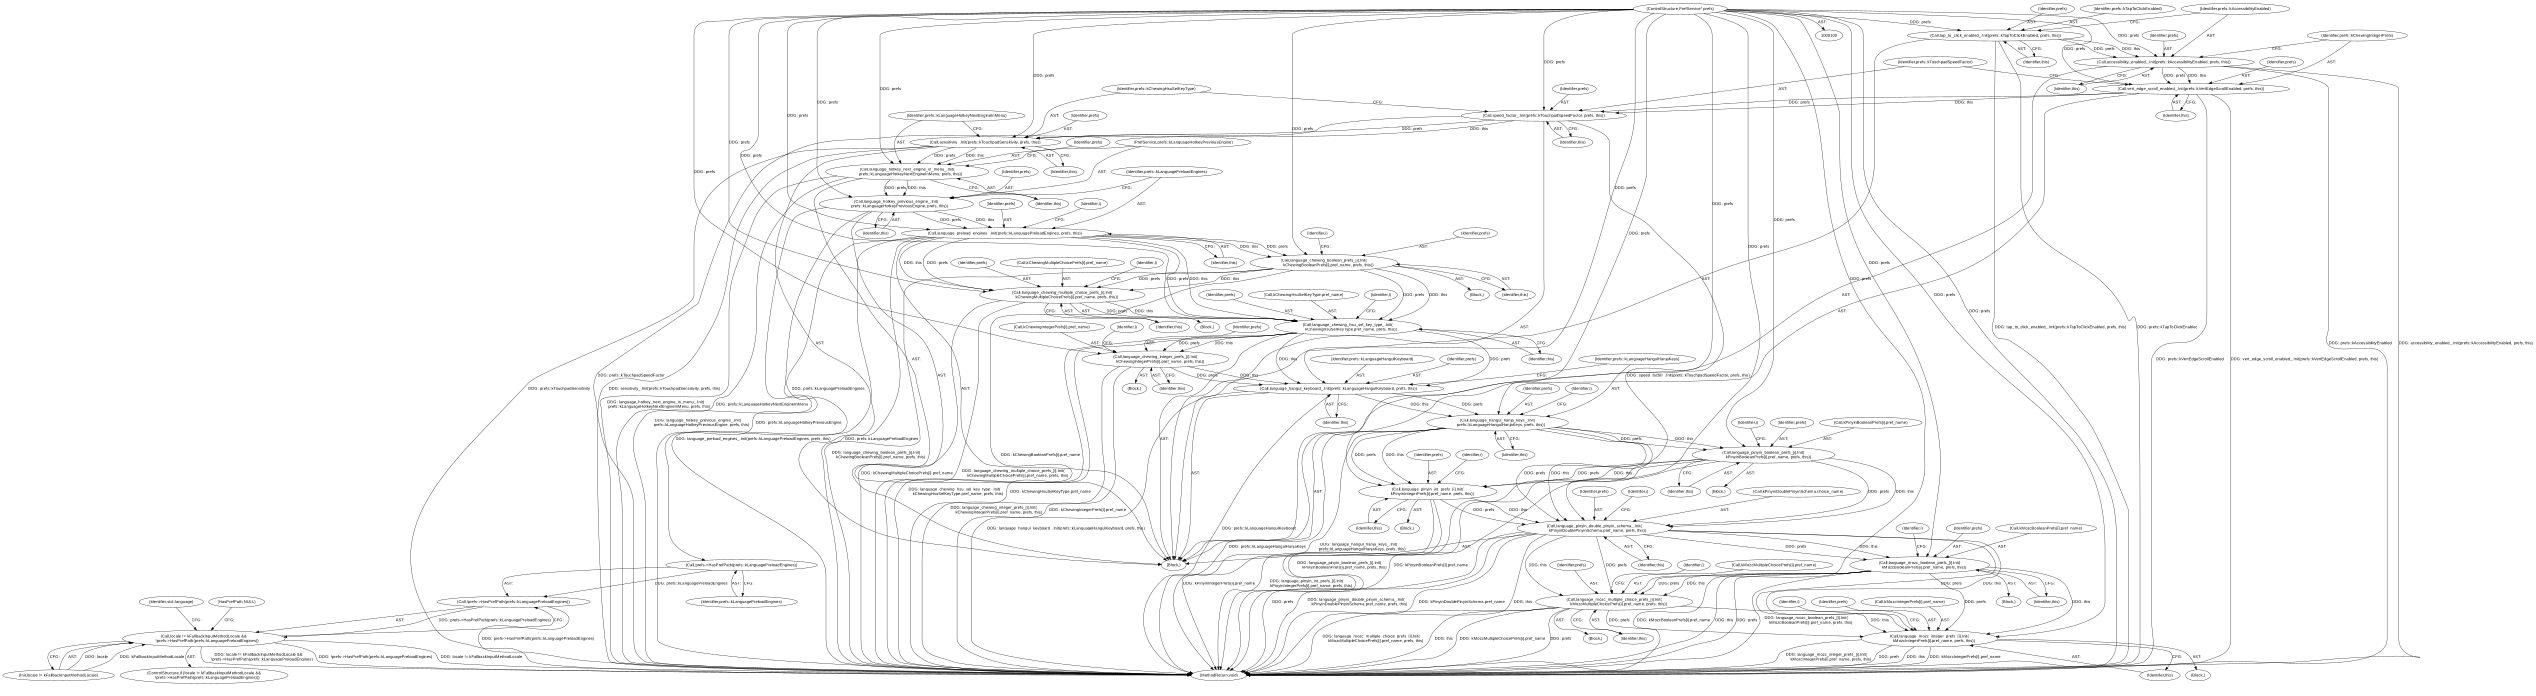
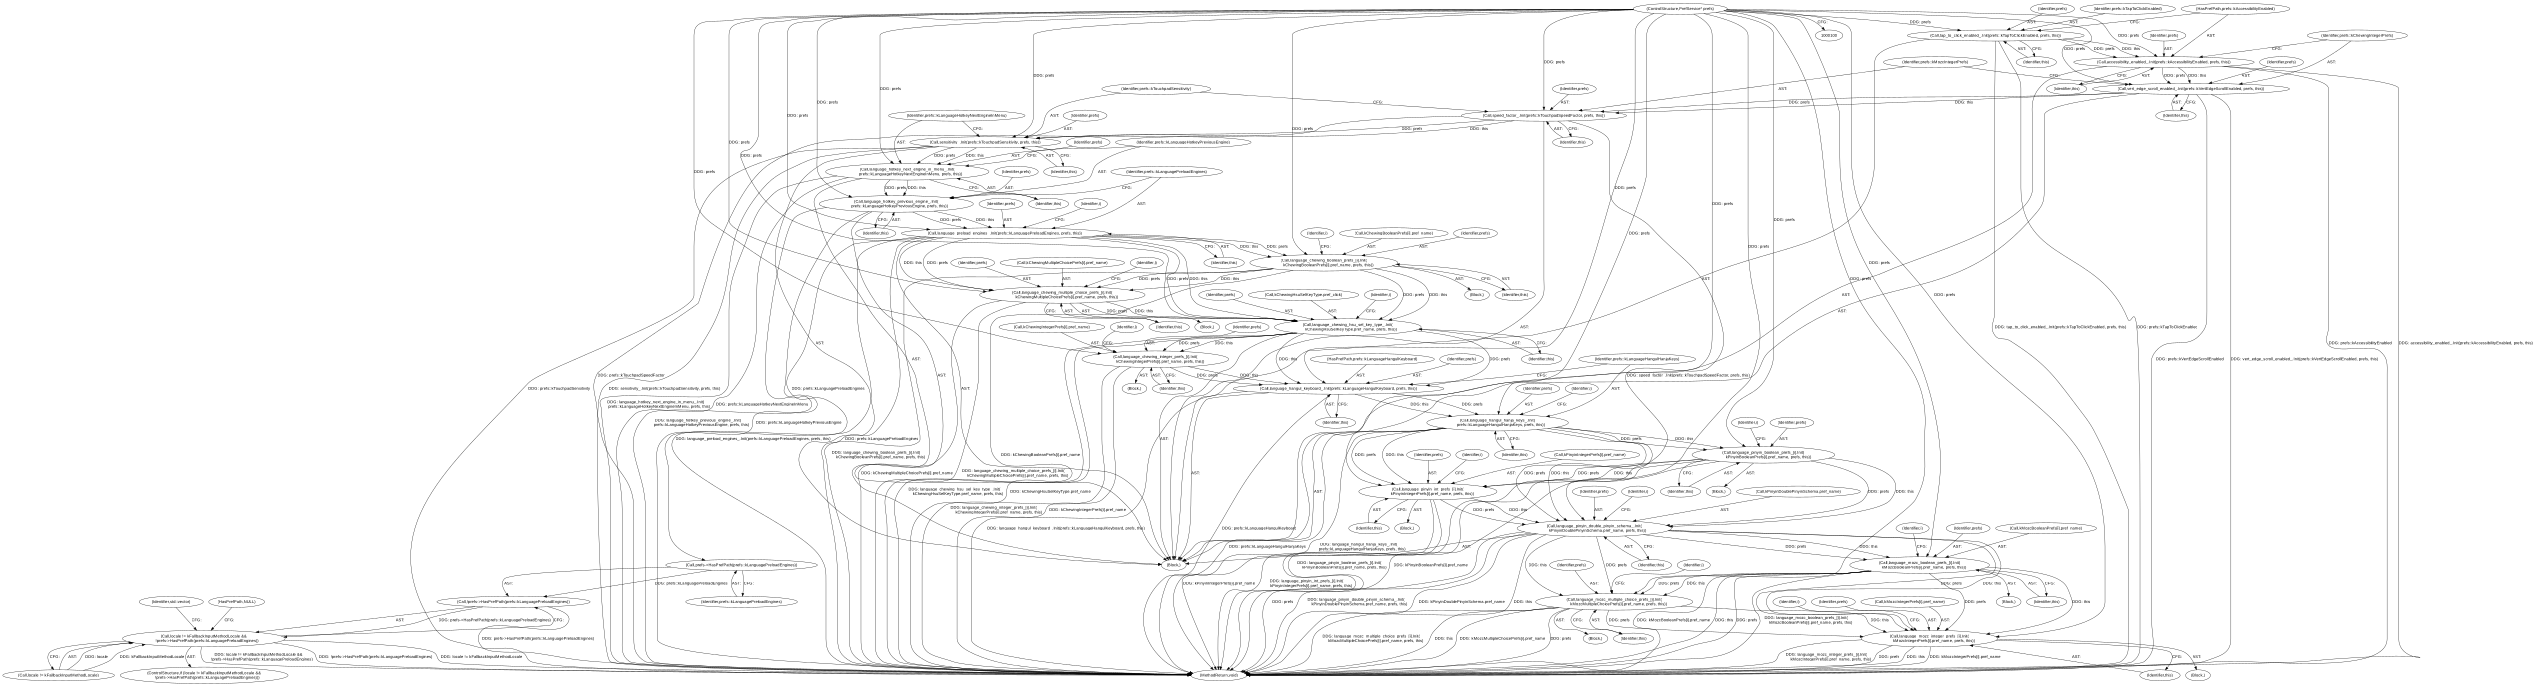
  digraph {
    fontname="Liberation Sans"
    node [fontname="Liberation Sans"]
    edge [fontname="Liberation Sans"]
    n1 [label="(Call,language_hotkey_previous_engine_.Init(\n      prefs::kLanguageHotkeyPreviousEngine, prefs, this))"]
    n2 [label="(Call,language_preload_engines_.Init(prefs::kLanguagePreloadEngines, prefs, this))"]
    n3 [label="(MethodReturn,void)"]
    n4 [label="(Block,)"]
    n5 [label="(Identifier,this)"]
    n6 [label="(Call,language_chewing_boolean_prefs_[i].Init(\n        kChewingBooleanPrefs[i].pref_name, prefs, this))"]
    n7 [label="(Call,language_chewing_multiple_choice_prefs_[i].Init(\n        kChewingMultipleChoicePrefs[i].pref_name, prefs, this))"]
    n8 [label="(Call,language_chewing_hsu_sel_key_type_.Init(\n      kChewingHsuSelKeyType.pref_name, prefs, this))"]
    n9 [label="(Call,prefs->HasPrefPath(prefs::kLanguagePreloadEngines))"]
    n10 [label="(Identifier,this)"]
    n11 [label="(Call,language_hotkey_next_engine_in_menu_.Init(\n      prefs::kLanguageHotkeyNextEngineInMenu, prefs, this))"]
    n12 [label="(Identifier,this)"]
    n13 [label="(Call,sensitivity_.Init(prefs::kTouchpadSensitivity, prefs, this))"]
    n14 [label="(Identifier,this)"]
    n15 [label="(Call,speed_factor_.Init(prefs::kTouchpadSpeedFactor, prefs, this))"]
    n16 [label="(Identifier,this)"]
    n17 [label="(Call,vert_edge_scroll_enabled_.Init(prefs::kVertEdgeScrollEnabled, prefs, this))"]
    n18 [label="(Identifier,this)"]
    n19 [label="(Call,accessibility_enabled_.Init(prefs::kAccessibilityEnabled, prefs, this))"]
    n20 [label="(Identifier,this)"]
    n21 [label="(Call,tap_to_click_enabled_.Init(prefs::kTapToClickEnabled, prefs, this))"]
    n22 [label="(Identifier,this)"]
    n23 [label="(ControlStructure,PrefService* prefs)"]
    n24 [label="(Call,language_chewing_integer_prefs_[i].Init(\n         kChewingIntegerPrefs[i].pref_name, prefs, this))"]
    n25 [label="(Call,language_hangul_keyboard_.Init(prefs::kLanguageHangulKeyboard, prefs, this))"]
    n26 [label="(Call,language_hangul_hanja_keys_.Init(\n      prefs::kLanguageHangulHanjaKeys, prefs, this))"]
    n27 [label="(Call,language_pinyin_boolean_prefs_[i].Init(\n         kPinyinBooleanPrefs[i].pref_name, prefs, this))"]
    n28 [label="(Call,language_pinyin_int_prefs_[i].Init(\n        kPinyinIntegerPrefs[i].pref_name, prefs, this))"]
    n29 [label="(Call,language_pinyin_double_pinyin_schema_.Init(\n      kPinyinDoublePinyinSchema.pref_name, prefs, this))"]
    n30 [label="(Call,language_mozc_boolean_prefs_[i].Init(\n        kMozcBooleanPrefs[i].pref_name, prefs, this))"]
    n31 [label="(Call,language_mozc_multiple_choice_prefs_[i].Init(\n        kMozcMultipleChoicePrefs[i].pref_name, prefs, this))"]
    n32 [label="(Call,language_mozc_integer_prefs_[i].Init(\n        kMozcIntegerPrefs[i].pref_name, prefs, this))"]
    1000100
    n34 [label="(Identifier,this)"]
    n35 [label="(Block,)"]
    n36 [label="(Block,)"]
    n37 [label="(Identifier,this)"]
    n38 [label="(Identifier,this)"]
    n39 [label="(Block,)"]
    n40 [label="(Identifier,this)"]
    n41 [label="(Identifier,this)"]
    n42 [label="(Identifier,this)"]
    n43 [label="(Block,)"]
    n44 [label="(Identifier,this)"]
    n45 [label="(Identifier,this)"]
    n46 [label="(Block,)"]
    n47 [label="(Identifier,this)"]
    n48 [label="(Block,)"]
    n49 [label="(Identifier,this)"]
    n50 [label="(Block,)"]
    n51 [label="(Identifier,this)"]
    n52 [label="(Identifier,this)"]
    n53 [label="(Block,)"]
    n54 [label="(Call,!prefs->HasPrefPath(prefs::kLanguagePreloadEngines))"]
    n55 [label="(Identifier,prefs::kLanguagePreloadEngines)"]
    n56 [label="(Call,locale != kFallbackInputMethodLocale &&\n      !prefs->HasPrefPath(prefs::kLanguagePreloadEngines))"]
-   n57 [label="(Init,locale != kFallbackInputMethodLocale)"]
+   n57 [label="(Call,locale != kFallbackInputMethodLocale)"]
    n58 [label="(ControlStructure,if (locale != kFallbackInputMethodLocale &&\n      !prefs->HasPrefPath(prefs::kLanguagePreloadEngines)))"]
    n59 [label="(Identifier,prefs)"]
    n60 [label="(Call,kChewingIntegerPrefs[i].pref_name)"]
    n61 [label="(Identifier,i)"]
    n62 [label="(Identifier,i)"]
    n63 [label="(Identifier,prefs)"]
-   n64 [label="(Identifier,std::language)"]
+   n64 [label="(Identifier,std::vector)"]
+   n65 [label="(Call,kChewingBooleanPrefs[i].pref_name)"]
+   n66 [label="(Call,kPinyinIntegerPrefs[i].pref_name)"]
    n67 [label="(Identifier,i)"]
    n68 [label="(Identifier,prefs)"]
    n69 [label="(Identifier,prefs::kLanguagePreloadEngines)"]
    n70 [label="(Identifier,prefs)"]
    n71 [label="(Identifier,prefs)"]
    n72 [label="(Identifier,prefs)"]
    n73 [label="(HasPrefPath,NULL)"]
    n74 [label="(Identifier,i)"]
    n75 [label="(Identifier,prefs::kLanguageHotkeyNextEngineInMenu)"]
-   n76 [label="(Identifier,prefs::kLanguageHangulKeyboard)"]
-   n77 [label="(Identifier,prefs::kChewingHsuSelKeyType)"]
+   n76 [label="(HasPrefPath,prefs::kLanguageHangulKeyboard)"]
+   n77 [label="(Identifier,prefs::kTouchpadSensitivity)"]
    n78 [label="(Identifier,prefs)"]
    n79 [label="(Identifier,prefs)"]
    n80 [label="(Identifier,i)"]
    n81 [label="(Identifier,prefs)"]
    n82 [label="(Call,kChewingMultipleChoicePrefs[i].pref_name)"]
-   n83 [label="(Call,kChewingHsuSelKeyType.pref_name)"]
+   n83 [label="(Call,kChewingHsuSelKeyType.pref_click)"]
    n84 [label="(Identifier,prefs)"]
    n85 [label="(Identifier,prefs)"]
    n86 [label="(Identifier,i)"]
    n87 [label="(Identifier,i)"]
    n88 [label="(Identifier,i)"]
    n89 [label="(Identifier,prefs)"]
-   n90 [label="(Call,kPinyinBooleanPrefs[i].pref_name)"]
    n91 [label="(Identifier,prefs)"]
-   n92 [label="(Call,kMozcMultipleChoicePrefs[i].pref_name)"]
    n93 [label="(Identifier,prefs)"]
    n94 [label="(Identifier,prefs)"]
    n95 [label="(Identifier,prefs)"]
-   n96 [label="(PrefService,prefs::kLanguageHotkeyPreviousEngine)"]
+   n96 [label="(Identifier,prefs::kLanguageHotkeyPreviousEngine)"]
    n97 [label="(Identifier,prefs)"]
    n98 [label="(Identifier,i)"]
    n99 [label="(Identifier,prefs::kTapToClickEnabled)"]
    n100 [label="(Identifier,prefs::kLanguageHangulHanjaKeys)"]
    n101 [label="(Call,kMozcBooleanPrefs[i].pref_name)"]
    n102 [label="(Identifier,prefs)"]
    n103 [label="(Identifier,i)"]
-   n104 [label="(Call,kPinyinDoublePinyinSchema.choice_name)"]
+   n104 [label="(Call,kPinyinDoublePinyinSchema.pref_name)"]
    n105 [label="(Call,kMozcIntegerPrefs[i].pref_name)"]
    n106 [label="(Identifier,prefs::kChewingIntegerPrefs)"]
    n107 [label="(Identifier,prefs)"]
    n108 [label="(Identifier,prefs)"]
    n109 [label="(Identifier,i)"]
    n110 [label="(Identifier,i)"]
-   n111 [label="(Identifier,prefs::kAccessibilityEnabled)"]
-   n112 [label="(Identifier,prefs::kTouchpadSpeedFactor)"]
+   n111 [label="(HasPrefPath,prefs::kAccessibilityEnabled)"]
+   n112 [label="(Identifier,prefs::kMozcIntegerPrefs)"]
    n1 -> n2 [label="DDG: prefs"]
    n1 -> n2 [label="DDG: this"]
    n1 -> n3 [label="DDG: language_hotkey_previous_engine_.Init(\n      prefs::kLanguageHotkeyPreviousEngine, prefs, this)"]
    n1 -> n3 [label="DDG: prefs::kLanguageHotkeyPreviousEngine"]
    n1 -> n4 [label="AST: "]
    n1 -> n5 [label="CFG: "]
    n2 -> n3 [label="DDG: prefs::kLanguagePreloadEngines"]
    n2 -> n3 [label="DDG: language_preload_engines_.Init(prefs::kLanguagePreloadEngines, prefs, this)"]
    n2 -> n4 [label="AST: "]
    n2 -> n6 [label="DDG: prefs"]
    n2 -> n6 [label="DDG: this"]
    n2 -> n7 [label="DDG: prefs"]
    n2 -> n7 [label="DDG: this"]
    n2 -> n8 [label="DDG: prefs"]
    n2 -> n8 [label="DDG: this"]
    n2 -> n9 [label="DDG: prefs::kLanguagePreloadEngines"]
    n2 -> n10 [label="CFG: "]
    n5 -> n1 [label="AST: "]
    n6 -> n3 [label="DDG: language_chewing_boolean_prefs_[i].Init(\n        kChewingBooleanPrefs[i].pref_name, prefs, this)"]
    n6 -> n3 [label="DDG: kChewingBooleanPrefs[i].pref_name"]
    n6 -> n7 [label="DDG: prefs"]
    n6 -> n7 [label="DDG: this"]
    n6 -> n8 [label="DDG: prefs"]
    n6 -> n8 [label="DDG: this"]
    n6 -> n34 [label="CFG: "]
    n6 -> n35 [label="AST: "]
    n7 -> n3 [label="DDG: kChewingMultipleChoicePrefs[i].pref_name"]
    n7 -> n3 [label="DDG: language_chewing_multiple_choice_prefs_[i].Init(\n        kChewingMultipleChoicePrefs[i].pref_name, prefs, this)"]
    n7 -> n8 [label="DDG: prefs"]
    n7 -> n8 [label="DDG: this"]
    n7 -> n36 [label="AST: "]
    n7 -> n37 [label="CFG: "]
    n8 -> n3 [label="DDG: language_chewing_hsu_sel_key_type_.Init(\n      kChewingHsuSelKeyType.pref_name, prefs, this)"]
    n8 -> n3 [label="DDG: kChewingHsuSelKeyType.pref_name"]
    n8 -> n4 [label="AST: "]
    n8 -> n24 [label="DDG: prefs"]
    n8 -> n24 [label="DDG: this"]
    n8 -> n25 [label="DDG: prefs"]
    n8 -> n25 [label="DDG: this"]
    n8 -> n38 [label="CFG: "]
    n9 -> n54 [label="AST: "]
    n9 -> n54 [label="DDG: prefs::kLanguagePreloadEngines"]
    n9 -> n55 [label="CFG: "]
    n10 -> n2 [label="AST: "]
    n11 -> n1 [label="DDG: prefs"]
    n11 -> n1 [label="DDG: this"]
    n11 -> n3 [label="DDG: language_hotkey_next_engine_in_menu_.Init(\n      prefs::kLanguageHotkeyNextEngineInMenu, prefs, this)"]
    n11 -> n3 [label="DDG: prefs::kLanguageHotkeyNextEngineInMenu"]
    n11 -> n4 [label="AST: "]
    n11 -> n12 [label="CFG: "]
    n12 -> n11 [label="AST: "]
    n13 -> n3 [label="DDG: prefs::kTouchpadSensitivity"]
    n13 -> n3 [label="DDG: sensitivity_.Init(prefs::kTouchpadSensitivity, prefs, this)"]
    n13 -> n4 [label="AST: "]
    n13 -> n11 [label="DDG: prefs"]
    n13 -> n11 [label="DDG: this"]
    n13 -> n14 [label="CFG: "]
    n14 -> n13 [label="AST: "]
    n15 -> n3 [label="DDG: speed_factor_.Init(prefs::kTouchpadSpeedFactor, prefs, this)"]
    n15 -> n3 [label="DDG: prefs::kTouchpadSpeedFactor"]
    n15 -> n4 [label="AST: "]
    n15 -> n13 [label="DDG: prefs"]
    n15 -> n13 [label="DDG: this"]
    n15 -> n16 [label="CFG: "]
    n16 -> n15 [label="AST: "]
    n17 -> n3 [label="DDG: prefs::kVertEdgeScrollEnabled"]
    n17 -> n3 [label="DDG: vert_edge_scroll_enabled_.Init(prefs::kVertEdgeScrollEnabled, prefs, this)"]
    n17 -> n4 [label="AST: "]
    n17 -> n15 [label="DDG: prefs"]
    n17 -> n15 [label="DDG: this"]
    n17 -> n18 [label="CFG: "]
    n18 -> n17 [label="AST: "]
    n19 -> n3 [label="DDG: prefs::kAccessibilityEnabled"]
    n19 -> n3 [label="DDG: accessibility_enabled_.Init(prefs::kAccessibilityEnabled, prefs, this)"]
    n19 -> n4 [label="AST: "]
    n19 -> n17 [label="DDG: prefs"]
    n19 -> n17 [label="DDG: this"]
    n19 -> n20 [label="CFG: "]
    n20 -> n19 [label="AST: "]
    n21 -> n3 [label="DDG: prefs::kTapToClickEnabled"]
    n21 -> n3 [label="DDG: tap_to_click_enabled_.Init(prefs::kTapToClickEnabled, prefs, this)"]
    n21 -> n4 [label="AST: "]
    n21 -> n19 [label="DDG: prefs"]
    n21 -> n19 [label="DDG: this"]
    n21 -> n22 [label="CFG: "]
    n22 -> n21 [label="AST: "]
    n23 -> n1 [label="DDG: prefs"]
    n23 -> n2 [label="DDG: prefs"]
-   n23 -> n3 [label="DDG: prefs"]
    n23 -> n6 [label="DDG: prefs"]
    n23 -> n7 [label="DDG: prefs"]
    n23 -> n8 [label="DDG: prefs"]
    n23 -> n11 [label="DDG: prefs"]
    n23 -> n13 [label="DDG: prefs"]
    n23 -> n15 [label="DDG: prefs"]
    n23 -> n17 [label="DDG: prefs"]
    n23 -> n19 [label="DDG: prefs"]
    n23 -> n21 [label="DDG: prefs"]
    n23 -> n24 [label="DDG: prefs"]
    n23 -> n25 [label="DDG: prefs"]
    n23 -> n26 [label="DDG: prefs"]
    n23 -> n27 [label="DDG: prefs"]
    n23 -> n28 [label="DDG: prefs"]
    n23 -> n29 [label="DDG: prefs"]
    n23 -> n30 [label="DDG: prefs"]
    n23 -> n31 [label="DDG: prefs"]
    n23 -> n32 [label="DDG: prefs"]
-   n23 -> 1000100 [label="AST: "]
+   n23 -> 1000100 [label="CFG: "]
    n24 -> n3 [label="DDG: language_chewing_integer_prefs_[i].Init(\n         kChewingIntegerPrefs[i].pref_name, prefs, this)"]
    n24 -> n3 [label="DDG: kChewingIntegerPrefs[i].pref_name"]
    n24 -> n25 [label="DDG: prefs"]
    n24 -> n25 [label="DDG: this"]
    n24 -> n39 [label="AST: "]
    n24 -> n40 [label="CFG: "]
    n25 -> n3 [label="DDG: prefs::kLanguageHangulKeyboard"]
    n25 -> n3 [label="DDG: language_hangul_keyboard_.Init(prefs::kLanguageHangulKeyboard, prefs, this)"]
    n25 -> n4 [label="AST: "]
    n25 -> n26 [label="DDG: prefs"]
    n25 -> n26 [label="DDG: this"]
    n25 -> n41 [label="CFG: "]
    n26 -> n3 [label="DDG: prefs::kLanguageHangulHanjaKeys"]
    n26 -> n3 [label="DDG: language_hangul_hanja_keys_.Init(\n      prefs::kLanguageHangulHanjaKeys, prefs, this)"]
    n26 -> n4 [label="AST: "]
    n26 -> n27 [label="DDG: prefs"]
    n26 -> n27 [label="DDG: this"]
    n26 -> n28 [label="DDG: prefs"]
    n26 -> n28 [label="DDG: this"]
    n26 -> n29 [label="DDG: prefs"]
    n26 -> n29 [label="DDG: this"]
    n26 -> n42 [label="CFG: "]
    n27 -> n3 [label="DDG: language_pinyin_boolean_prefs_[i].Init(\n         kPinyinBooleanPrefs[i].pref_name, prefs, this)"]
    n27 -> n3 [label="DDG: kPinyinBooleanPrefs[i].pref_name"]
    n27 -> n28 [label="DDG: prefs"]
    n27 -> n28 [label="DDG: this"]
    n27 -> n29 [label="DDG: prefs"]
    n27 -> n29 [label="DDG: this"]
    n27 -> n43 [label="AST: "]
    n27 -> n44 [label="CFG: "]
    n28 -> n3 [label="DDG: kPinyinIntegerPrefs[i].pref_name"]
    n28 -> n3 [label="DDG: language_pinyin_int_prefs_[i].Init(\n        kPinyinIntegerPrefs[i].pref_name, prefs, this)"]
    n28 -> n29 [label="DDG: prefs"]
    n28 -> n29 [label="DDG: this"]
    n28 -> n45 [label="CFG: "]
    n28 -> n46 [label="AST: "]
    n29 -> n3 [label="DDG: prefs"]
    n29 -> n3 [label="DDG: language_pinyin_double_pinyin_schema_.Init(\n      kPinyinDoublePinyinSchema.pref_name, prefs, this)"]
    n29 -> n3 [label="DDG: kPinyinDoublePinyinSchema.pref_name"]
    n29 -> n3 [label="DDG: this"]
    n29 -> n4 [label="AST: "]
    n29 -> n30 [label="DDG: prefs"]
    n29 -> n30 [label="DDG: this"]
    n29 -> n31 [label="DDG: prefs"]
    n29 -> n31 [label="DDG: this"]
    n29 -> n32 [label="DDG: prefs"]
    n29 -> n32 [label="DDG: this"]
    n29 -> n47 [label="CFG: "]
    n30 -> n3 [label="DDG: kMozcBooleanPrefs[i].pref_name"]
    n30 -> n3 [label="DDG: this"]
    n30 -> n3 [label="DDG: prefs"]
    n30 -> n3 [label="DDG: language_mozc_boolean_prefs_[i].Init(\n        kMozcBooleanPrefs[i].pref_name, prefs, this)"]
    n30 -> n31 [label="DDG: prefs"]
    n30 -> n31 [label="DDG: this"]
    n30 -> n32 [label="DDG: prefs"]
    n30 -> n32 [label="DDG: this"]
    n30 -> n48 [label="AST: "]
    n30 -> n49 [label="CFG: "]
    n31 -> n3 [label="DDG: prefs"]
    n31 -> n3 [label="DDG: language_mozc_multiple_choice_prefs_[i].Init(\n        kMozcMultipleChoicePrefs[i].pref_name, prefs, this)"]
    n31 -> n3 [label="DDG: this"]
    n31 -> n3 [label="DDG: kMozcMultipleChoicePrefs[i].pref_name"]
    n31 -> n32 [label="DDG: prefs"]
    n31 -> n32 [label="DDG: this"]
    n31 -> n50 [label="AST: "]
    n31 -> n51 [label="CFG: "]
    n32 -> n3 [label="DDG: language_mozc_integer_prefs_[i].Init(\n        kMozcIntegerPrefs[i].pref_name, prefs, this)"]
    n32 -> n3 [label="DDG: prefs"]
    n32 -> n3 [label="DDG: this"]
    n32 -> n3 [label="DDG: kMozcIntegerPrefs[i].pref_name"]
    n32 -> n52 [label="CFG: "]
    n32 -> n53 [label="AST: "]
    n34 -> n6 [label="AST: "]
    n37 -> n7 [label="AST: "]
    n38 -> n8 [label="AST: "]
    n40 -> n24 [label="AST: "]
    n41 -> n25 [label="AST: "]
    n42 -> n26 [label="AST: "]
    n44 -> n27 [label="AST: "]
    n45 -> n28 [label="AST: "]
    n47 -> n29 [label="AST: "]
    n49 -> n30 [label="AST: "]
    n51 -> n31 [label="AST: "]
    n52 -> n32 [label="AST: "]
    n54 -> n3 [label="DDG: prefs->HasPrefPath(prefs::kLanguagePreloadEngines)"]
    n54 -> n56 [label="AST: "]
    n54 -> n56 [label="DDG: prefs->HasPrefPath(prefs::kLanguagePreloadEngines)"]
    n55 -> n9 [label="AST: "]
    n56 -> n3 [label="DDG: locale != kFallbackInputMethodLocale"]
    n56 -> n3 [label="DDG: locale != kFallbackInputMethodLocale &&\n      !prefs->HasPrefPath(prefs::kLanguagePreloadEngines)"]
    n56 -> n3 [label="DDG: !prefs->HasPrefPath(prefs::kLanguagePreloadEngines)"]
    n56 -> n54 [label="CFG: "]
    n56 -> n57 [label="CFG: "]
    n56 -> n58 [label="AST: "]
    n57 -> n56 [label="AST: "]
    n57 -> n56 [label="DDG: locale"]
    n57 -> n56 [label="DDG: kFallbackInputMethodLocale"]
    n59 -> n26 [label="AST: "]
    n60 -> n24 [label="AST: "]
    n61 -> n32 [label="CFG: "]
    n62 -> n6 [label="CFG: "]
    n63 -> n29 [label="AST: "]
    n64 -> n56 [label="CFG: "]
+   n65 -> n6 [label="AST: "]
+   n66 -> n28 [label="AST: "]
    n67 -> n31 [label="CFG: "]
    n68 -> n13 [label="AST: "]
    n69 -> n1 [label="CFG: "]
    n69 -> n2 [label="AST: "]
    n70 -> n2 [label="AST: "]
    n71 -> n8 [label="AST: "]
    n72 -> n30 [label="AST: "]
    n73 -> n56 [label="CFG: "]
    n74 -> n24 [label="CFG: "]
    n75 -> n11 [label="AST: "]
    n75 -> n13 [label="CFG: "]
    n76 -> n25 [label="AST: "]
    n77 -> n13 [label="AST: "]
    n77 -> n15 [label="CFG: "]
    n78 -> n28 [label="AST: "]
    n79 -> n7 [label="AST: "]
    n80 -> n27 [label="CFG: "]
    n81 -> n32 [label="AST: "]
    n82 -> n7 [label="AST: "]
    n83 -> n8 [label="AST: "]
    n84 -> n24 [label="AST: "]
    n85 -> n11 [label="AST: "]
    n86 -> n29 [label="CFG: "]
    n87 -> n28 [label="CFG: "]
    n88 -> n8 [label="CFG: "]
    n89 -> n27 [label="AST: "]
-   n90 -> n27 [label="AST: "]
    n91 -> n1 [label="AST: "]
-   n92 -> n31 [label="AST: "]
    n93 -> n19 [label="AST: "]
    n94 -> n17 [label="AST: "]
    n95 -> n15 [label="AST: "]
    n96 -> n1 [label="AST: "]
    n96 -> n11 [label="CFG: "]
    n97 -> n21 [label="AST: "]
    n98 -> n2 [label="CFG: "]
    n99 -> n21 [label="AST: "]
    n100 -> n25 [label="CFG: "]
    n100 -> n26 [label="AST: "]
    n101 -> n30 [label="AST: "]
    n102 -> n31 [label="AST: "]
    n103 -> n7 [label="CFG: "]
    n104 -> n29 [label="AST: "]
    n105 -> n32 [label="AST: "]
    n106 -> n17 [label="AST: "]
    n106 -> n19 [label="CFG: "]
    n107 -> n25 [label="AST: "]
    n108 -> n6 [label="AST: "]
    n109 -> n26 [label="CFG: "]
    n110 -> n30 [label="CFG: "]
    n111 -> n19 [label="AST: "]
    n111 -> n21 [label="CFG: "]
    n112 -> n15 [label="AST: "]
    n112 -> n17 [label="CFG: "]
  }
